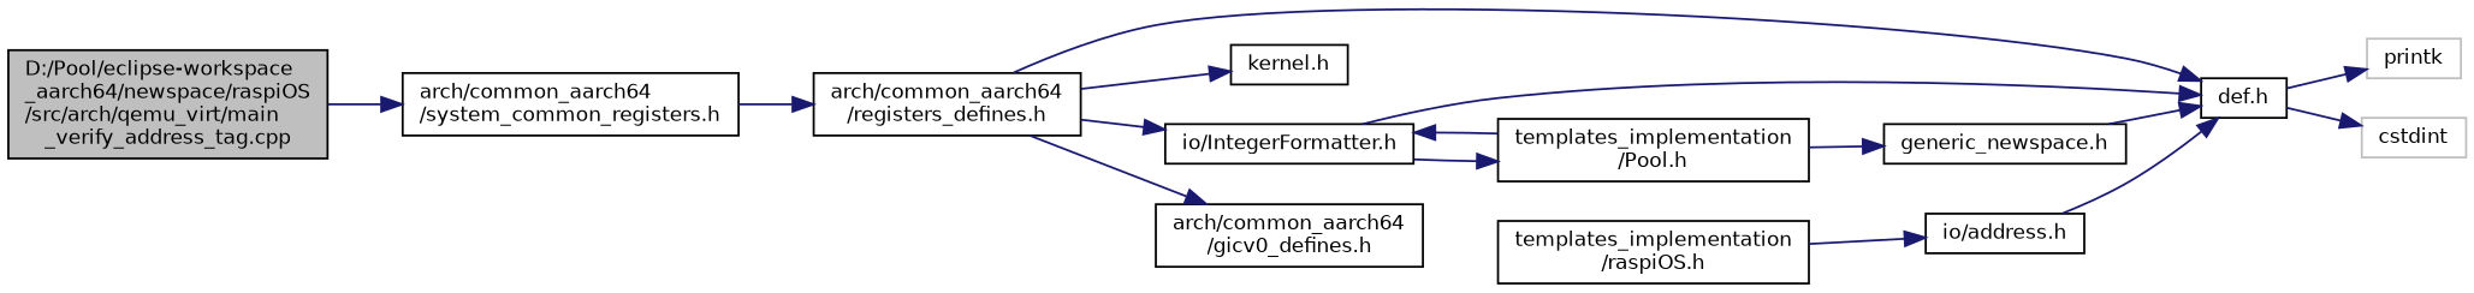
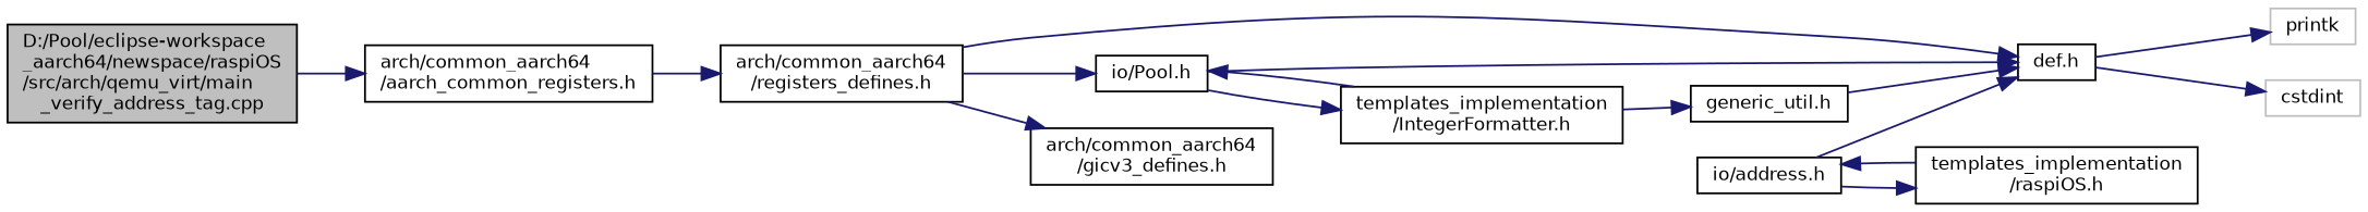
  digraph {
    rankdir=LR
    node [color=black fillcolor=white fontname=Helvetica fontsize=10 shape=record style=filled]
    edge [color=midnightblue fontname=Helvetica fontsize=10 labelfontname=Helvetica labelfontsize=10 style=solid]
    n1 [fillcolor=grey75 fontcolor=black height=0.2 label="D:/Pool/eclipse-workspace\l_aarch64/newspace/raspiOS\l/src/arch/qemu_virt/main\l_verify_address_tag.cpp" width=0.4]
-   n2 [height=0.2 label="arch/common_aarch64\l/system_common_registers.h" width=0.4]
+   n2 [height=0.2 label="arch/common_aarch64\l/aarch_common_registers.h" width=0.4]
    n3 [height=0.2 label="arch/common_aarch64\l/registers_defines.h" width=0.4]
    n4 [height=0.2 label="def.h" width=0.4]
-   n5 [height=0.2 label="kernel.h" width=0.4]
-   n6 [height=0.2 label="io/IntegerFormatter.h" width=0.4]
-   n7 [height=0.2 label="arch/common_aarch64\l/gicv0_defines.h" width=0.4]
+   n6 [height=0.2 label="io/Pool.h" width=0.4]
+   n7 [height=0.2 label="arch/common_aarch64\l/gicv3_defines.h" width=0.4]
    n8 [color=grey75 height=0.2 label=printk width=0.4]
    n9 [color=grey75 height=0.2 label=cstdint width=0.4]
-   n10 [height=0.2 label="templates_implementation\l/Pool.h" width=0.4]
-   n11 [height=0.2 label="generic_newspace.h" width=0.4]
+   n10 [height=0.2 label="templates_implementation\l/IntegerFormatter.h" width=0.4]
+   n11 [height=0.2 label="generic_util.h" width=0.4]
    n12 [height=0.2 label="io/address.h" width=0.4]
    n13 [height=0.2 label="templates_implementation\l/raspiOS.h" width=0.4]
    n1 -> n2
    n2 -> n3
    n3 -> n4
-   n3 -> n5
    n3 -> n6
    n3 -> n7
    n4 -> n8
    n4 -> n9
    n6 -> n4
    n6 -> n10
    n10 -> n6
    n10 -> n11
    n11 -> n4
    n12 -> n4
+   n12 -> n13
    n13 -> n12
  }
